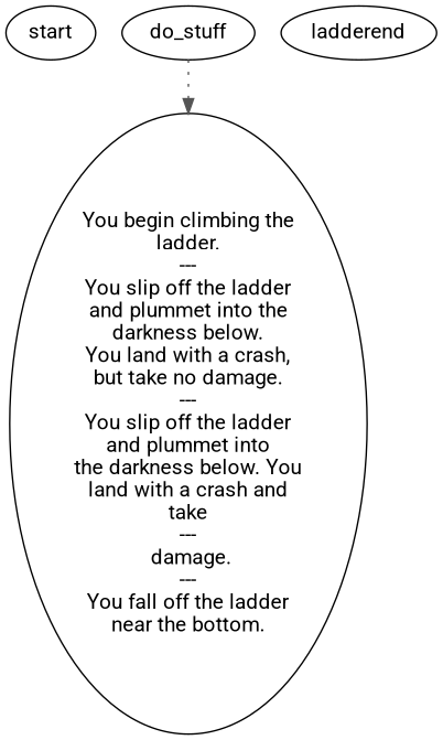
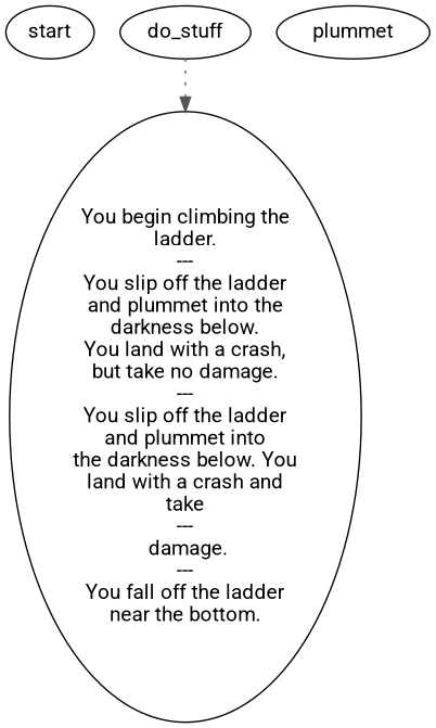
  digraph {
    fontname=Roboto
    node [color="#000000" fillcolor="#FFFFFF" style=filled fontname=Roboto]
    start
    do_stuff
    n3 [label="You begin climbing the\nladder.\n---\nYou slip off the ladder\nand plummet into the\ndarkness below.\nYou land with a crash,\nbut take no damage.\n---\nYou slip off the ladder\nand plummet into\nthe darkness below. You\nland with a crash and\ntake\n---\n damage.\n---\nYou fall off the ladder\nnear the bottom."]
-   ladderend
+   ladderend [label=plummet]
    do_stuff -> n3 [color="#555555" style=dotted fontname=Roboto]
  }
